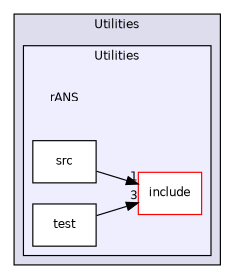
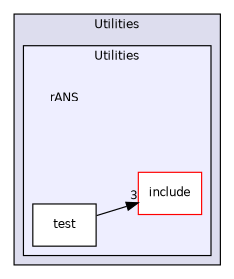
  digraph {
    compound=true
    rankdir=LR
    node [fontname=Helvetica fontsize=10 shape=box color=black fillcolor=white style=filled]
    edge [labeldistance=1.5 labelfontname=Helvetica labelfontsize=10]
    n1 [label=rANS shape=plaintext color="" fillcolor="" style=""]
    n2 [color=red label=include]
-   n3 [label=src]
    n4 [label=test]
    subgraph cluster_1 {
      bgcolor="#ddddee"
      fontname=Helvetica
      fontsize=10
      label=Utilities
      pencolor=black
      subgraph cluster_2 {
        bgcolor="#eeeeff"
        fontname=Helvetica
        fontsize=10
        pencolor=black
        n1
        n2
-       n3
        n4
      }
    }
-   n3 -> n2 [headlabel=1]
    n4 -> n2 [headlabel=3]
  }
